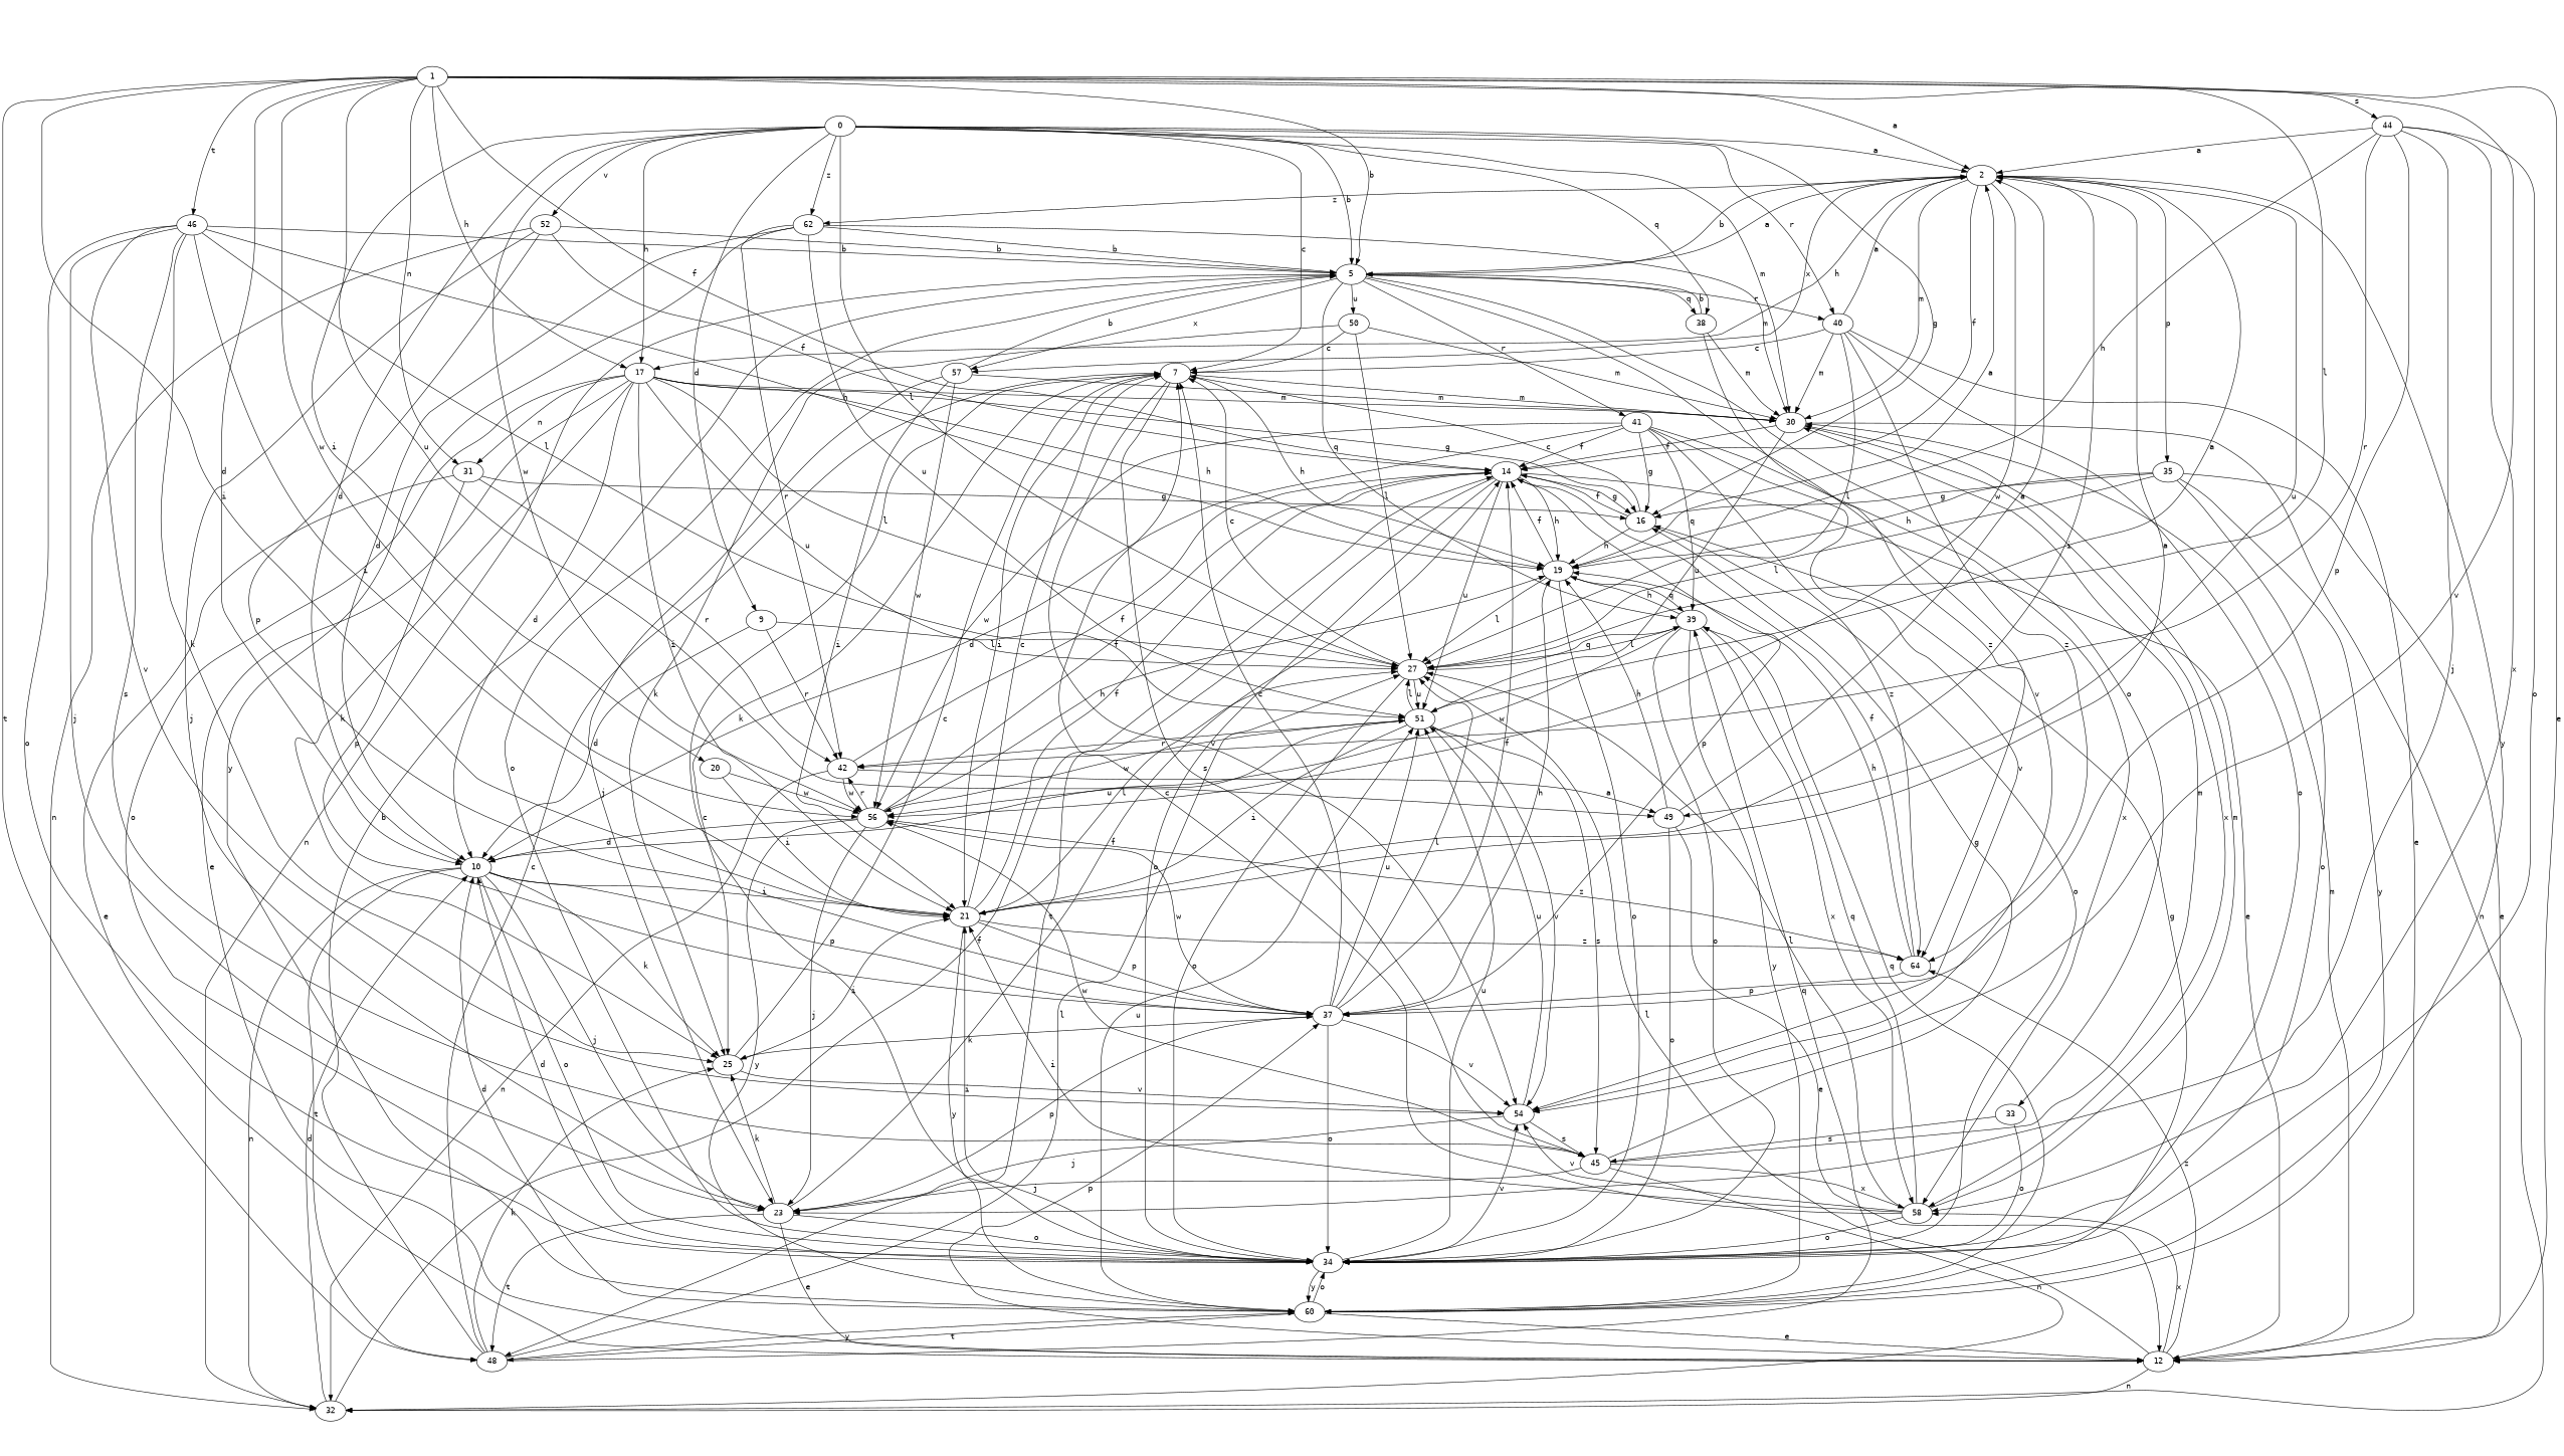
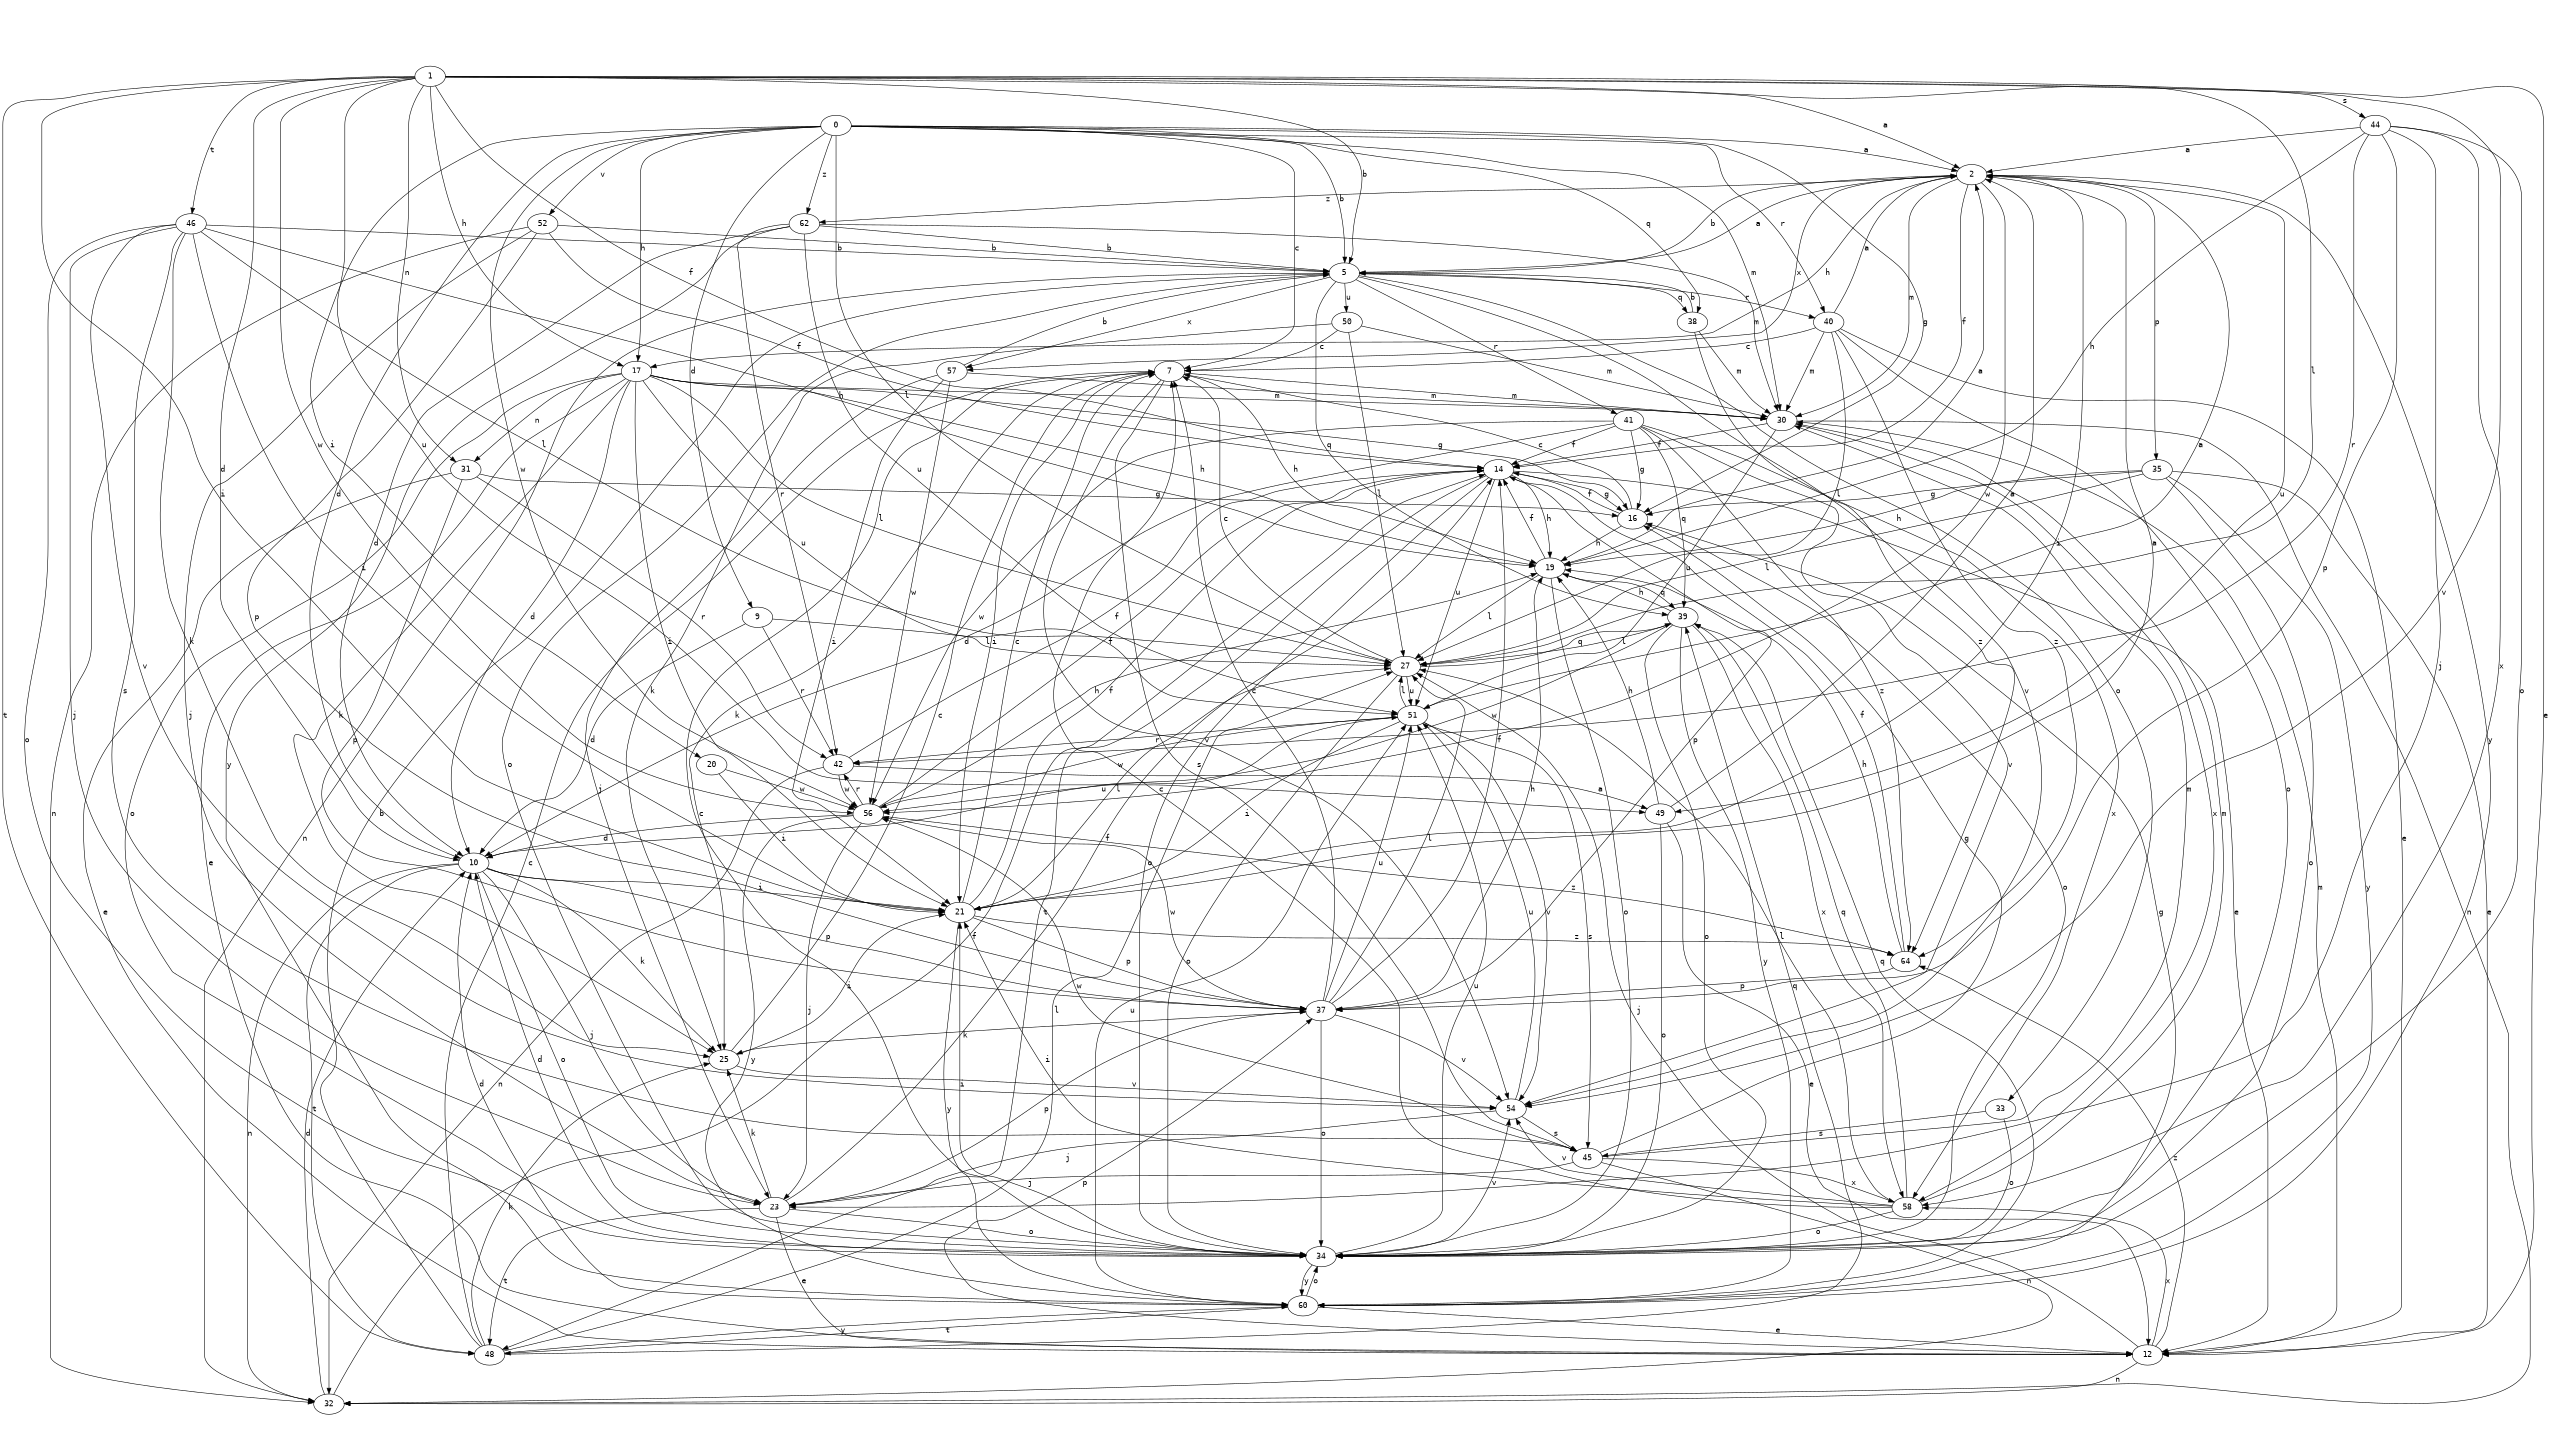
  strict digraph {
    fontname="DejaVu Sans Mono"
    node [fontname="DejaVu Sans Mono"]
    edge [fontname="DejaVu Sans Mono"]
    0
    2
    5
    7
    9
    10
    16
    17
    20
    27
    30
    38
    40
    52
    56
    62
    14
    21
    49
    35
    57
    60
    54
    32
    33
    34
    39
    41
    50
    19
    25
    45
    42
    48
    23
    37
    51
    31
    12
    58
    64
    1
    44
    46
    0 -> 2 [label=a]
    0 -> 5 [label=b]
    0 -> 7 [label=c]
    0 -> 9 [label=d]
    0 -> 10 [label=d]
    0 -> 16 [label=g]
    0 -> 17 [label=h]
    0 -> 20 [label=i]
    0 -> 27 [label=l]
    0 -> 30 [label=m]
    0 -> 38 [label=q]
    0 -> 40 [label=r]
    0 -> 52 [label=v]
    0 -> 56 [label=w]
    0 -> 62 [label=z]
    2 -> 5 [label=b]
    2 -> 17 [label=h]
    2 -> 30 [label=m]
    2 -> 56 [label=w]
    2 -> 62 [label=z]
    2 -> 14 [label=f]
    2 -> 21 [label=i]
    2 -> 49 [label=u]
    2 -> 35 [label=p]
    2 -> 57 [label=x]
    2 -> 60 [label=y]
    5 -> 2 [label=a]
    5 -> 38 [label=q]
    5 -> 40 [label=r]
    5 -> 57 [label=x]
    5 -> 54 [label=v]
    5 -> 32 [label=n]
    5 -> 33 [label=o]
    5 -> 34 [label=o]
    5 -> 39 [label=q]
    5 -> 41 [label=r]
    5 -> 50 [label=u]
    7 -> 30 [label=m]
    7 -> 21 [label=i]
    7 -> 54 [label=v]
    7 -> 19 [label=h]
    7 -> 25 [label=k]
    7 -> 45 [label=s]
    9 -> 10 [label=d]
    9 -> 27 [label=l]
    9 -> 42 [label=r]
    10 -> 21 [label=i]
    10 -> 32 [label=n]
    10 -> 34 [label=o]
    10 -> 25 [label=k]
    10 -> 48 [label=t]
    10 -> 23 [label=j]
    10 -> 37 [label=p]
    10 -> 51 [label=u]
    16 -> 7 [label=c]
    16 -> 14 [label=f]
    16 -> 34 [label=o]
    16 -> 19 [label=h]
    17 -> 10 [label=d]
    17 -> 16 [label=g]
    17 -> 27 [label=l]
    17 -> 30 [label=m]
    17 -> 21 [label=i]
    17 -> 34 [label=o]
    17 -> 19 [label=h]
    17 -> 25 [label=k]
    17 -> 51 [label=u]
    17 -> 31 [label=n]
    17 -> 12 [label=e]
    20 -> 56 [label=w]
    20 -> 21 [label=i]
    27 -> 7 [label=c]
    27 -> 34 [label=o]
    27 -> 39 [label=q]
    27 -> 51 [label=u]
    30 -> 14 [label=f]
    30 -> 32 [label=n]
    30 -> 51 [label=u]
    30 -> 58 [label=x]
    38 -> 5 [label=b]
    38 -> 30 [label=m]
    38 -> 64 [label=z]
    40 -> 2 [label=a]
    40 -> 7 [label=c]
    40 -> 27 [label=l]
    40 -> 30 [label=m]
    40 -> 34 [label=o]
    40 -> 12 [label=e]
    40 -> 64 [label=z]
    52 -> 5 [label=b]
    52 -> 14 [label=f]
    52 -> 32 [label=n]
    52 -> 23 [label=j]
    52 -> 37 [label=p]
    56 -> 10 [label=d]
    56 -> 14 [label=f]
    56 -> 60 [label=y]
    56 -> 19 [label=h]
    56 -> 42 [label=r]
    56 -> 23 [label=j]
    56 -> 64 [label=z]
    62 -> 5 [label=b]
    62 -> 10 [label=d]
    62 -> 30 [label=m]
    62 -> 60 [label=y]
    62 -> 42 [label=r]
    62 -> 51 [label=u]
    14 -> 16 [label=g]
    14 -> 34 [label=o]
    14 -> 19 [label=h]
    14 -> 48 [label=t]
    14 -> 37 [label=p]
    14 -> 51 [label=u]
    14 -> 12 [label=e]
    21 -> 2 [label=a]
    21 -> 7 [label=c]
    21 -> 27 [label=l]
    21 -> 14 [label=f]
    21 -> 60 [label=y]
    21 -> 37 [label=p]
    21 -> 64 [label=z]
    49 -> 2 [label=a]
    49 -> 34 [label=o]
    49 -> 19 [label=h]
    49 -> 12 [label=e]
    35 -> 16 [label=g]
    35 -> 27 [label=l]
    35 -> 60 [label=y]
    35 -> 34 [label=o]
    35 -> 19 [label=h]
    35 -> 12 [label=e]
    57 -> 5 [label=b]
    57 -> 30 [label=m]
    57 -> 56 [label=w]
    57 -> 21 [label=i]
    57 -> 23 [label=j]
    60 -> 10 [label=d]
    60 -> 16 [label=g]
    60 -> 34 [label=o]
    60 -> 39 [label=q]
    60 -> 48 [label=t]
    60 -> 51 [label=u]
    60 -> 12 [label=e]
    54 -> 45 [label=s]
    54 -> 23 [label=j]
    54 -> 51 [label=u]
    32 -> 10 [label=d]
    32 -> 14 [label=f]
    33 -> 34 [label=o]
    33 -> 45 [label=s]
    34 -> 7 [label=c]
    34 -> 10 [label=d]
    34 -> 21 [label=i]
    34 -> 60 [label=y]
    34 -> 54 [label=v]
    34 -> 51 [label=u]
    39 -> 27 [label=l]
    39 -> 56 [label=w]
    39 -> 60 [label=y]
    39 -> 34 [label=o]
    39 -> 19 [label=h]
    39 -> 58 [label=x]
    41 -> 10 [label=d]
    41 -> 16 [label=g]
    41 -> 56 [label=w]
    41 -> 14 [label=f]
    41 -> 54 [label=v]
    41 -> 39 [label=q]
    41 -> 58 [label=x]
    41 -> 64 [label=z]
    50 -> 7 [label=c]
    50 -> 27 [label=l]
    50 -> 30 [label=m]
    50 -> 25 [label=k]
    19 -> 2 [label=a]
    19 -> 27 [label=l]
    19 -> 14 [label=f]
    19 -> 34 [label=o]
    19 -> 39 [label=q]
    25 -> 7 [label=c]
    25 -> 21 [label=i]
    25 -> 54 [label=v]
    45 -> 16 [label=g]
    45 -> 30 [label=m]
    45 -> 56 [label=w]
    45 -> 32 [label=n]
    45 -> 23 [label=j]
    45 -> 58 [label=x]
    42 -> 56 [label=w]
    42 -> 14 [label=f]
    42 -> 49 [label=a]
    42 -> 32 [label=n]
    48 -> 5 [label=b]
    48 -> 7 [label=c]
    48 -> 27 [label=l]
    48 -> 60 [label=y]
    48 -> 39 [label=q]
    48 -> 25 [label=k]
    23 -> 14 [label=f]
    23 -> 34 [label=o]
    23 -> 25 [label=k]
    23 -> 48 [label=t]
    23 -> 37 [label=p]
    23 -> 12 [label=e]
    37 -> 7 [label=c]
    37 -> 27 [label=l]
    37 -> 56 [label=w]
    37 -> 14 [label=f]
    37 -> 54 [label=v]
    37 -> 34 [label=o]
    37 -> 19 [label=h]
    37 -> 25 [label=k]
    37 -> 51 [label=u]
    51 -> 2 [label=a]
    51 -> 27 [label=l]
    51 -> 56 [label=w]
    51 -> 21 [label=i]
    51 -> 54 [label=v]
    51 -> 45 [label=s]
    51 -> 42 [label=r]
    31 -> 16 [label=g]
    31 -> 42 [label=r]
    31 -> 37 [label=p]
    31 -> 12 [label=e]
-   12 -> 27 [label=l]
+   12 -> 27 [label=j]
    12 -> 30 [label=m]
    12 -> 32 [label=n]
    12 -> 37 [label=p]
    12 -> 58 [label=x]
    12 -> 64 [label=z]
    58 -> 7 [label=c]
    58 -> 27 [label=l]
    58 -> 30 [label=m]
    58 -> 21 [label=i]
    58 -> 54 [label=v]
    58 -> 34 [label=o]
    58 -> 39 [label=q]
    64 -> 14 [label=f]
    64 -> 19 [label=h]
    64 -> 37 [label=p]
    1 -> 2 [label=a]
    1 -> 5 [label=b]
    1 -> 10 [label=d]
    1 -> 17 [label=h]
    1 -> 27 [label=l]
    1 -> 56 [label=w]
    1 -> 14 [label=f]
    1 -> 21 [label=i]
    1 -> 49 [label=u]
    1 -> 54 [label=v]
    1 -> 48 [label=t]
    1 -> 31 [label=n]
    1 -> 12 [label=e]
    1 -> 44 [label=s]
    1 -> 46 [label=t]
    44 -> 2 [label=a]
    44 -> 34 [label=o]
    44 -> 19 [label=h]
    44 -> 42 [label=r]
    44 -> 23 [label=j]
    44 -> 37 [label=p]
    44 -> 58 [label=x]
    46 -> 5 [label=b]
    46 -> 27 [label=l]
    46 -> 21 [label=i]
    46 -> 54 [label=v]
    46 -> 34 [label=o]
    46 -> 19 [label=h]
    46 -> 25 [label=k]
    46 -> 45 [label=s]
    46 -> 23 [label=j]
  }
